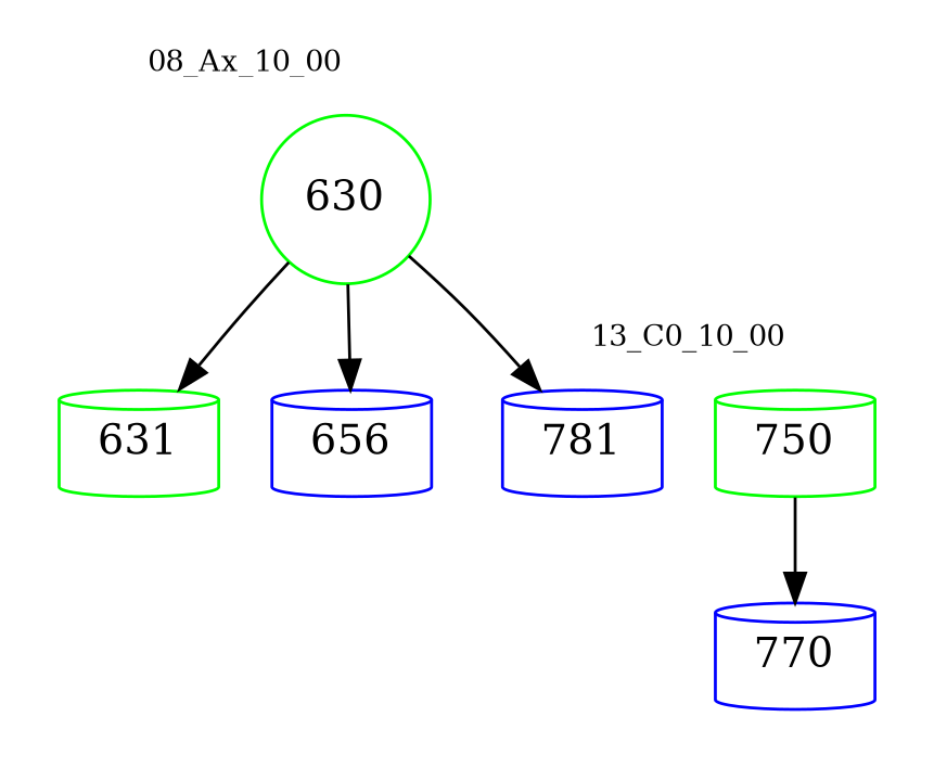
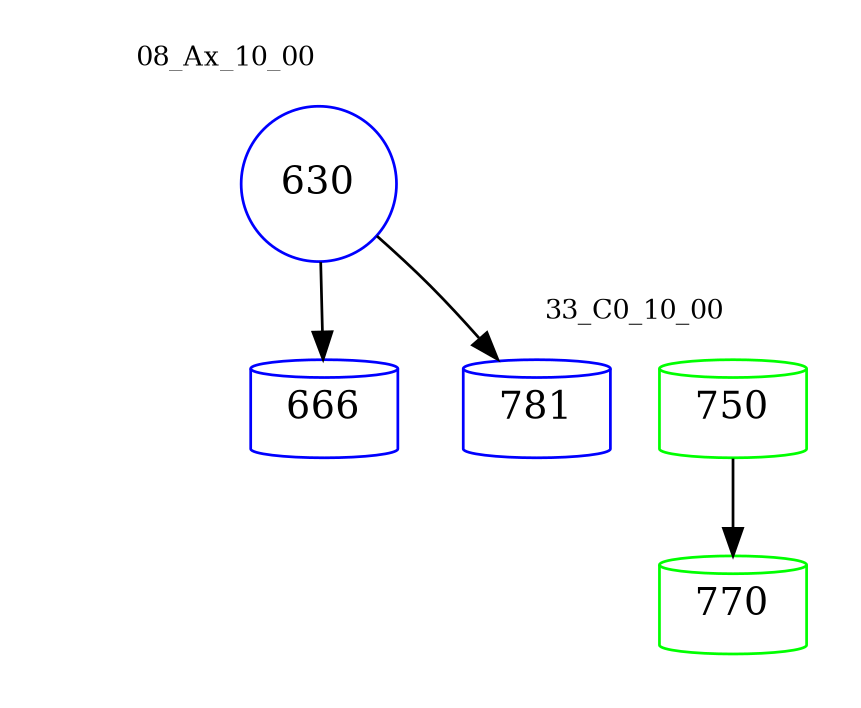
  digraph {
    node [color=blue shape=cylinder]
    edge [color=black]
-   n1 [color=green label=630 shape=circle]
-   n2 [color=green label=631]
-   n3 [label=656]
+   n1 [label=630 shape=circle]
+   n3 [label=666]
    n4 [color=green label=750]
    n5 [label=781]
-   n6 [label=770]
+   n6 [color=green label=770]
    subgraph cluster_1 {
      color=white
      fontsize=10
      label="08_Ax_10_00"
      n1
-     n2
      n3
    }
    subgraph cluster_2 {
      color=white
      fontsize=10
-     label="13_C0_10_00"
+     label="33_C0_10_00"
      n4
      n5
      n6
    }
-   n1 -> n2
    n1 -> n3
    n1 -> n5
    n4 -> n6
  }
